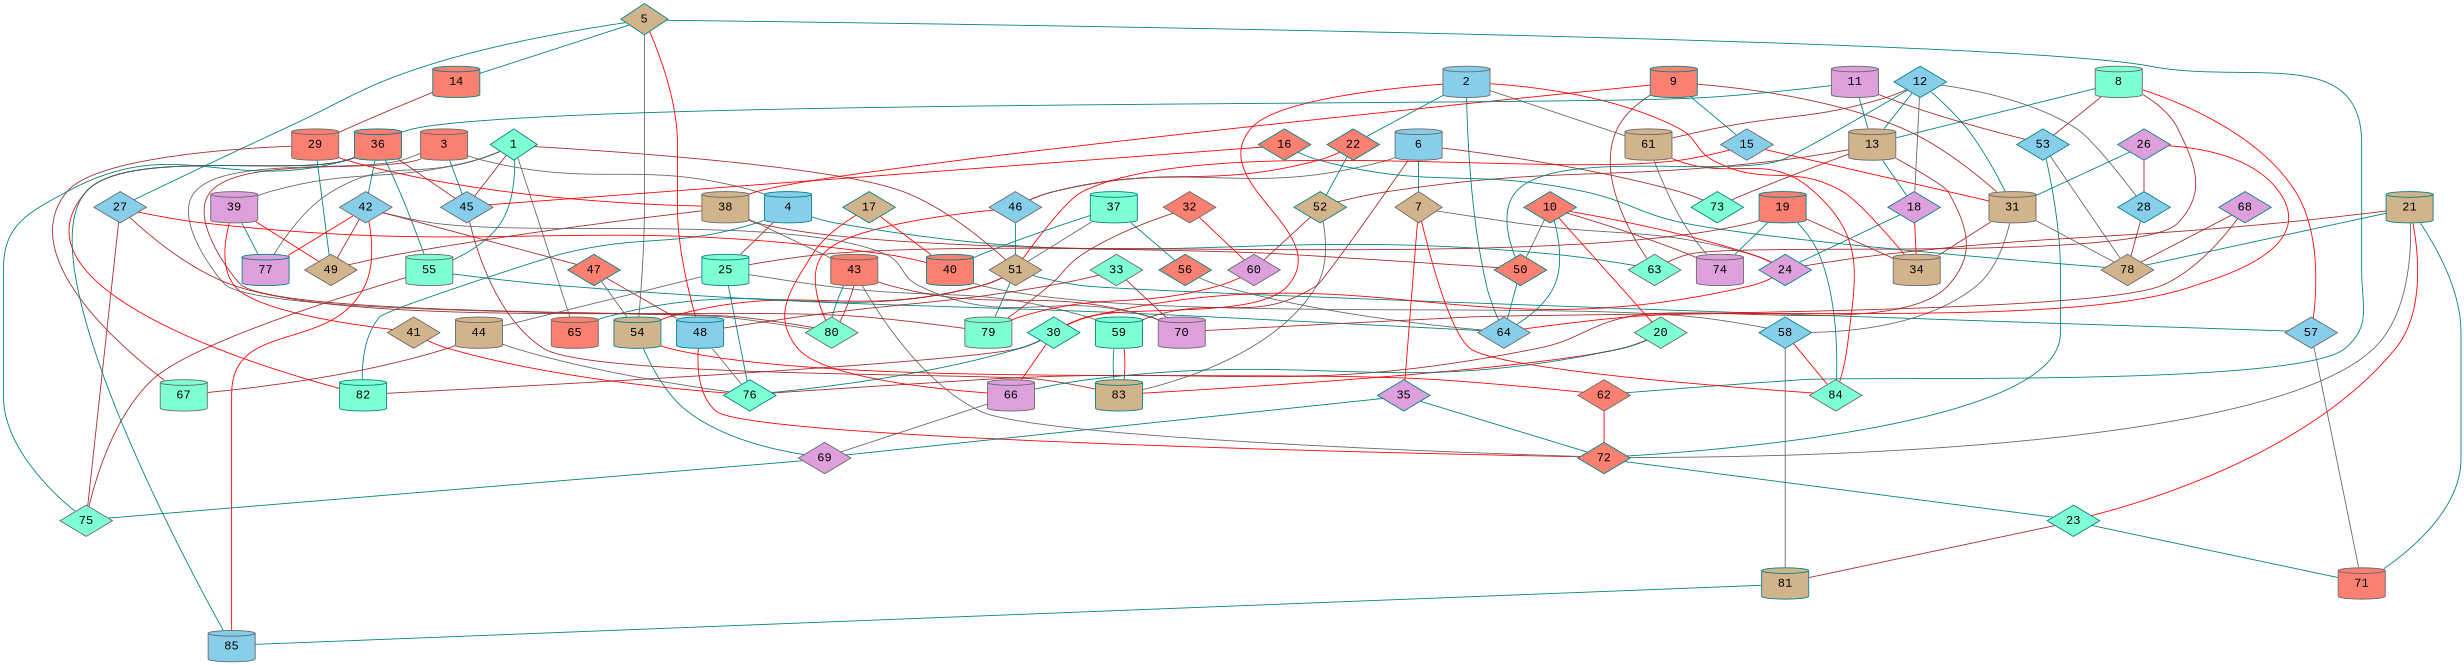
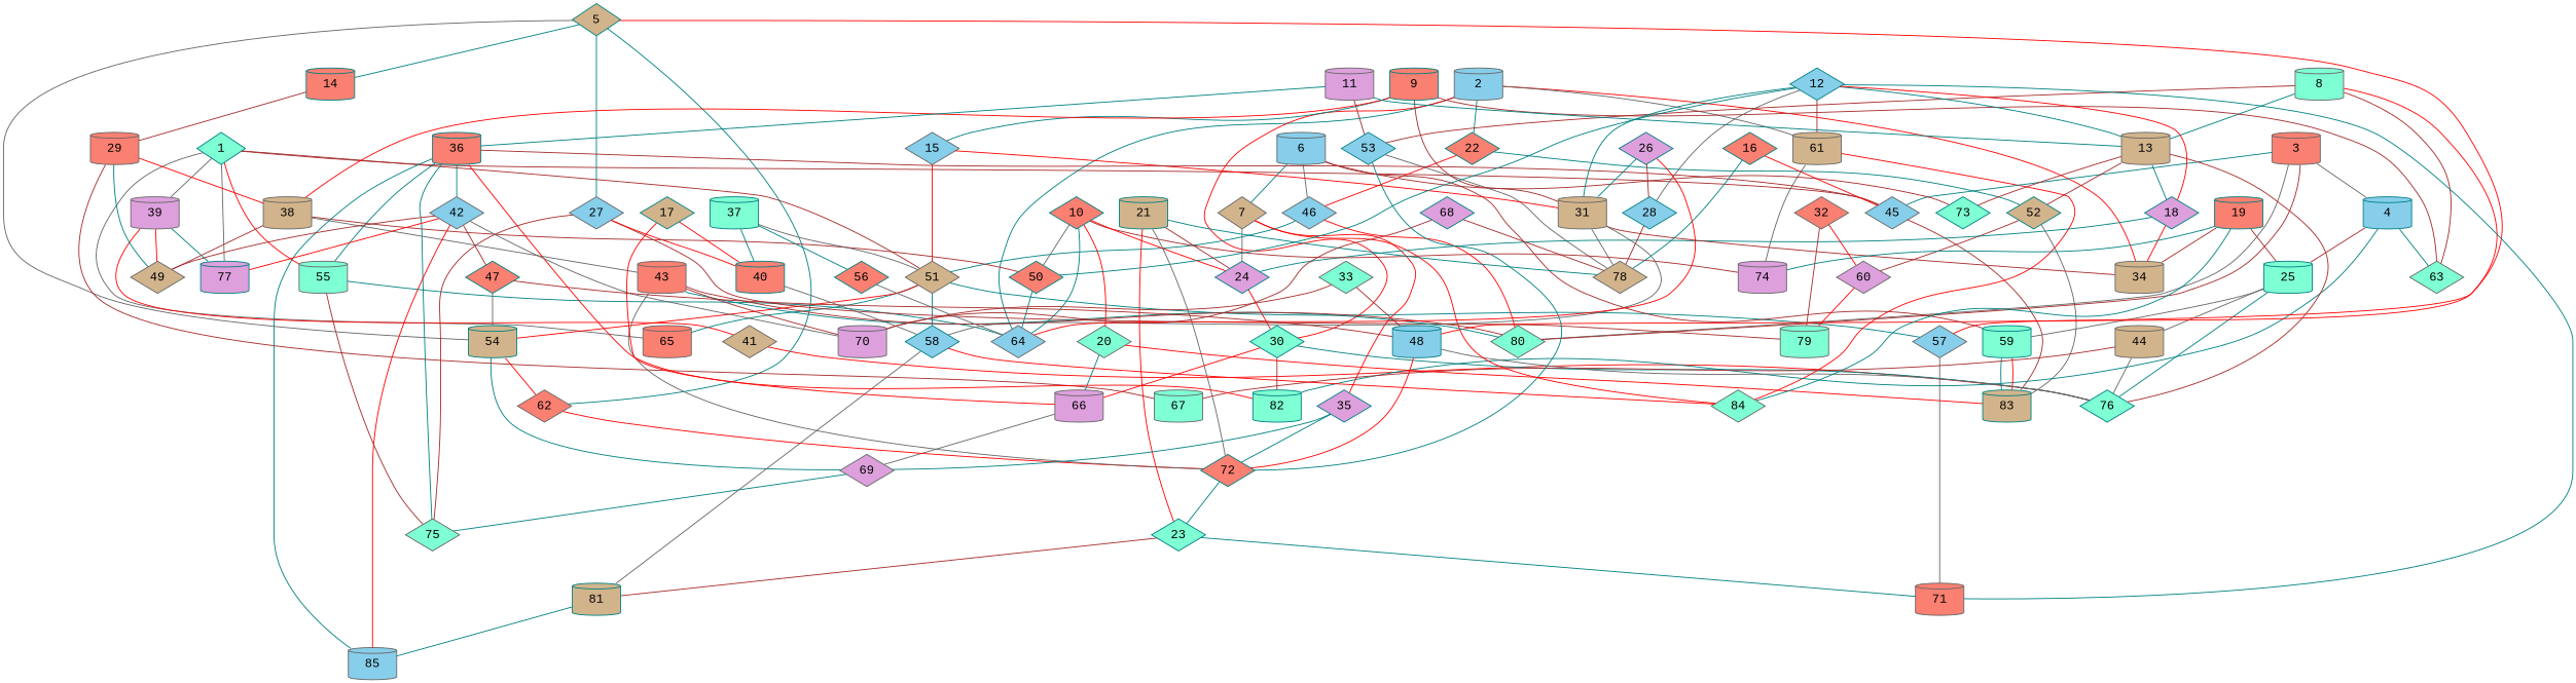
  graph {
    fontname="Liberation Mono"
    node [color=gray40 fillcolor=aquamarine fontname="Liberation Mono" shape=diamond style=filled]
    edge [color=teal fontname="Liberation Mono"]
    1 [color=teal]
    39 [fillcolor=plum shape=cylinder]
    45 [fillcolor=skyblue]
    51 [fillcolor=tan]
    55 [shape=cylinder]
    65 [fillcolor=salmon shape=cylinder]
    77 [color=teal fillcolor=plum shape=cylinder]
    49 [fillcolor=tan]
    41 [fillcolor=tan]
    83 [color=teal fillcolor=tan shape=cylinder]
    54 [color=teal fillcolor=tan shape=cylinder]
    57 [fillcolor=skyblue]
    79 [shape=cylinder]
    64 [fillcolor=skyblue]
    75
    2 [fillcolor=skyblue shape=cylinder]
    22 [color=teal fillcolor=salmon]
    30 [color=teal]
    34 [fillcolor=tan shape=cylinder]
    61 [fillcolor=tan shape=cylinder]
    46 [fillcolor=skyblue]
    52 [color=teal fillcolor=tan]
    82 [color=teal shape=cylinder]
    76 [color=teal]
    66 [fillcolor=plum shape=cylinder]
    84
    74 [fillcolor=plum shape=cylinder]
    3 [fillcolor=salmon shape=cylinder]
    4 [color=teal fillcolor=skyblue shape=cylinder]
    80
    25 [color=teal shape=cylinder]
    63
    59 [color=teal shape=cylinder]
    44 [fillcolor=tan shape=cylinder]
    5 [color=teal fillcolor=tan]
    14 [color=teal fillcolor=salmon shape=cylinder]
    27 [fillcolor=skyblue]
    48 [color=teal fillcolor=skyblue shape=cylinder]
    62 [fillcolor=salmon]
    29 [fillcolor=salmon shape=cylinder]
    40 [color=teal fillcolor=salmon shape=cylinder]
    72 [color=teal fillcolor=salmon]
    69 [fillcolor=plum]
    6 [fillcolor=skyblue shape=cylinder]
    7 [fillcolor=tan]
    73 [color=teal]
    24 [color=teal fillcolor=plum]
    35 [color=teal fillcolor=plum]
    8 [shape=cylinder]
    13 [fillcolor=tan shape=cylinder]
    53 [color=teal fillcolor=skyblue]
    18 [color=teal fillcolor=plum]
    78 [fillcolor=tan]
    71 [fillcolor=salmon shape=cylinder]
    9 [color=teal fillcolor=salmon shape=cylinder]
    15 [fillcolor=skyblue]
    31 [fillcolor=tan shape=cylinder]
    38 [fillcolor=tan shape=cylinder]
    58 [color=teal fillcolor=skyblue]
    50 [color=teal fillcolor=salmon]
    43 [fillcolor=salmon shape=cylinder]
    10 [color=teal fillcolor=salmon]
    20
    11 [fillcolor=plum shape=cylinder]
    36 [color=teal fillcolor=salmon shape=cylinder]
    42 [fillcolor=skyblue]
    85 [fillcolor=skyblue shape=cylinder]
    12 [color=teal fillcolor=skyblue]
    28 [color=teal fillcolor=skyblue]
    60 [fillcolor=plum]
    67 [shape=cylinder]
    16 [color=teal fillcolor=salmon]
    17 [color=teal fillcolor=tan]
    19 [color=teal fillcolor=salmon shape=cylinder]
    21 [color=teal fillcolor=tan shape=cylinder]
    23 [color=teal]
    81 [color=teal fillcolor=tan shape=cylinder]
    26 [color=teal fillcolor=plum]
    32 [fillcolor=salmon]
    33
    70 [fillcolor=plum shape=cylinder]
    47 [color=teal fillcolor=salmon]
    37 [color=teal shape=cylinder]
    56 [color=teal fillcolor=salmon]
    68 [color=teal fillcolor=plum]
    1 -- 39 [color=gray40]
    1 -- 45 [color=brown]
    1 -- 51 [color=brown]
-   1 -- 55
+   1 -- 55 [color=red]
    1 -- 65 [color=gray40]
    1 -- 77 [color=gray40]
    39 -- 77
    39 -- 49 [color=red]
    39 -- 41 [color=red]
    45 -- 83 [color=brown]
    51 -- 65
    51 -- 54 [color=red]
    51 -- 57
-   51 -- 79
+   51 -- 58
    55 -- 64
    55 -- 75 [color=brown]
    41 -- 76 [color=red]
    54 -- 62 [color=red]
    54 -- 69
    57 -- 71 [color=gray40]
    2 -- 64
    2 -- 22
    2 -- 30 [color=red]
    2 -- 34 [color=red]
    2 -- 61 [color=gray40]
    22 -- 46 [color=red]
    22 -- 52
    30 -- 82 [color=brown]
    30 -- 76
    30 -- 66 [color=red]
    61 -- 84 [color=red]
    61 -- 74 [color=gray40]
    46 -- 51
    46 -- 80 [color=red]
    52 -- 83 [color=gray40]
    52 -- 60 [color=brown]
    66 -- 69 [color=gray40]
    3 -- 45
    3 -- 4 [color=gray40]
    3 -- 80 [color=gray40]
    3 -- 80 [color=brown]
    4 -- 82
    4 -- 25 [color=brown]
    4 -- 63
    25 -- 76
    25 -- 59 [color=gray40]
    25 -- 44 [color=gray40]
    59 -- 83
    59 -- 83 [color=red]
    44 -- 76 [color=gray40]
    44 -- 67 [color=brown]
    5 -- 54 [color=gray40]
    5 -- 14
    5 -- 27
    5 -- 48 [color=red]
    5 -- 62
    14 -- 29 [color=brown]
    27 -- 79 [color=brown]
    27 -- 75 [color=brown]
    27 -- 40 [color=red]
    48 -- 76 [color=gray40]
    48 -- 72 [color=red]
    62 -- 72 [color=red]
    29 -- 49
    29 -- 38 [color=red]
    29 -- 67 [color=brown]
    40 -- 58 [color=gray40]
    72 -- 23
    69 -- 75
    6 -- 46 [color=gray40]
    6 -- 59 [color=brown]
    6 -- 7
    6 -- 73 [color=brown]
    7 -- 84 [color=red]
    7 -- 24 [color=gray40]
    7 -- 35 [color=red]
    24 -- 30 [color=red]
    35 -- 72
    35 -- 69
    8 -- 57 [color=red]
    8 -- 63 [color=brown]
    8 -- 13
    8 -- 53 [color=brown]
    13 -- 52 [color=brown]
    13 -- 76 [color=brown]
    13 -- 73 [color=brown]
    13 -- 18
    53 -- 72
    53 -- 78 [color=gray40]
    18 -- 34 [color=red]
    18 -- 24
    9 -- 63 [color=brown]
    9 -- 15
    9 -- 31 [color=brown]
    9 -- 38 [color=red]
    15 -- 51 [color=red]
    15 -- 31 [color=red]
    31 -- 34 [color=brown]
    31 -- 78 [color=gray40]
    31 -- 58 [color=gray40]
    38 -- 49 [color=brown]
    38 -- 50 [color=brown]
    38 -- 43 [color=gray40]
    58 -- 84 [color=red]
    58 -- 81 [color=gray40]
    50 -- 64
    43 -- 80
    43 -- 80 [color=brown]
    43 -- 72 [color=gray40]
    43 -- 70 [color=brown]
    10 -- 64
    10 -- 74 [color=brown]
    10 -- 24 [color=red]
    10 -- 50 [color=gray40]
    10 -- 20 [color=red]
    20 -- 83 [color=red]
    20 -- 66
    11 -- 13
    11 -- 53 [color=brown]
    11 -- 36
    36 -- 45 [color=brown]
    36 -- 55
    36 -- 75
    36 -- 82 [color=red]
    36 -- 42
    36 -- 85
    42 -- 77 [color=red]
    42 -- 49 [color=brown]
    42 -- 85 [color=red]
    42 -- 70 [color=gray40]
    42 -- 47 [color=brown]
    12 -- 61 [color=brown]
    12 -- 13
-   12 -- 18 [color=gray40]
-   21 -- 71
+   12 -- 18 [color=red]
+   12 -- 71
    12 -- 31
    12 -- 50
    12 -- 28 [color=gray40]
    28 -- 78 [color=brown]
    60 -- 79 [color=red]
    16 -- 45 [color=red]
    16 -- 78
    17 -- 66 [color=red]
    17 -- 40 [color=red]
    19 -- 34 [color=brown]
    19 -- 84
    19 -- 74
    19 -- 25 [color=brown]
    21 -- 72 [color=gray40]
    21 -- 24 [color=brown]
    21 -- 78
    21 -- 23 [color=red]
    23 -- 71
    23 -- 81 [color=brown]
    81 -- 85
    26 -- 64 [color=red]
    26 -- 31
    26 -- 28 [color=brown]
    32 -- 79 [color=brown]
    32 -- 60 [color=red]
    33 -- 48 [color=brown]
    33 -- 70 [color=brown]
    47 -- 54 [color=gray40]
    47 -- 48 [color=brown]
    37 -- 51 [color=gray40]
    37 -- 40
    37 -- 56
    56 -- 64 [color=gray40]
    68 -- 78 [color=brown]
    68 -- 70 [color=brown]
  }
